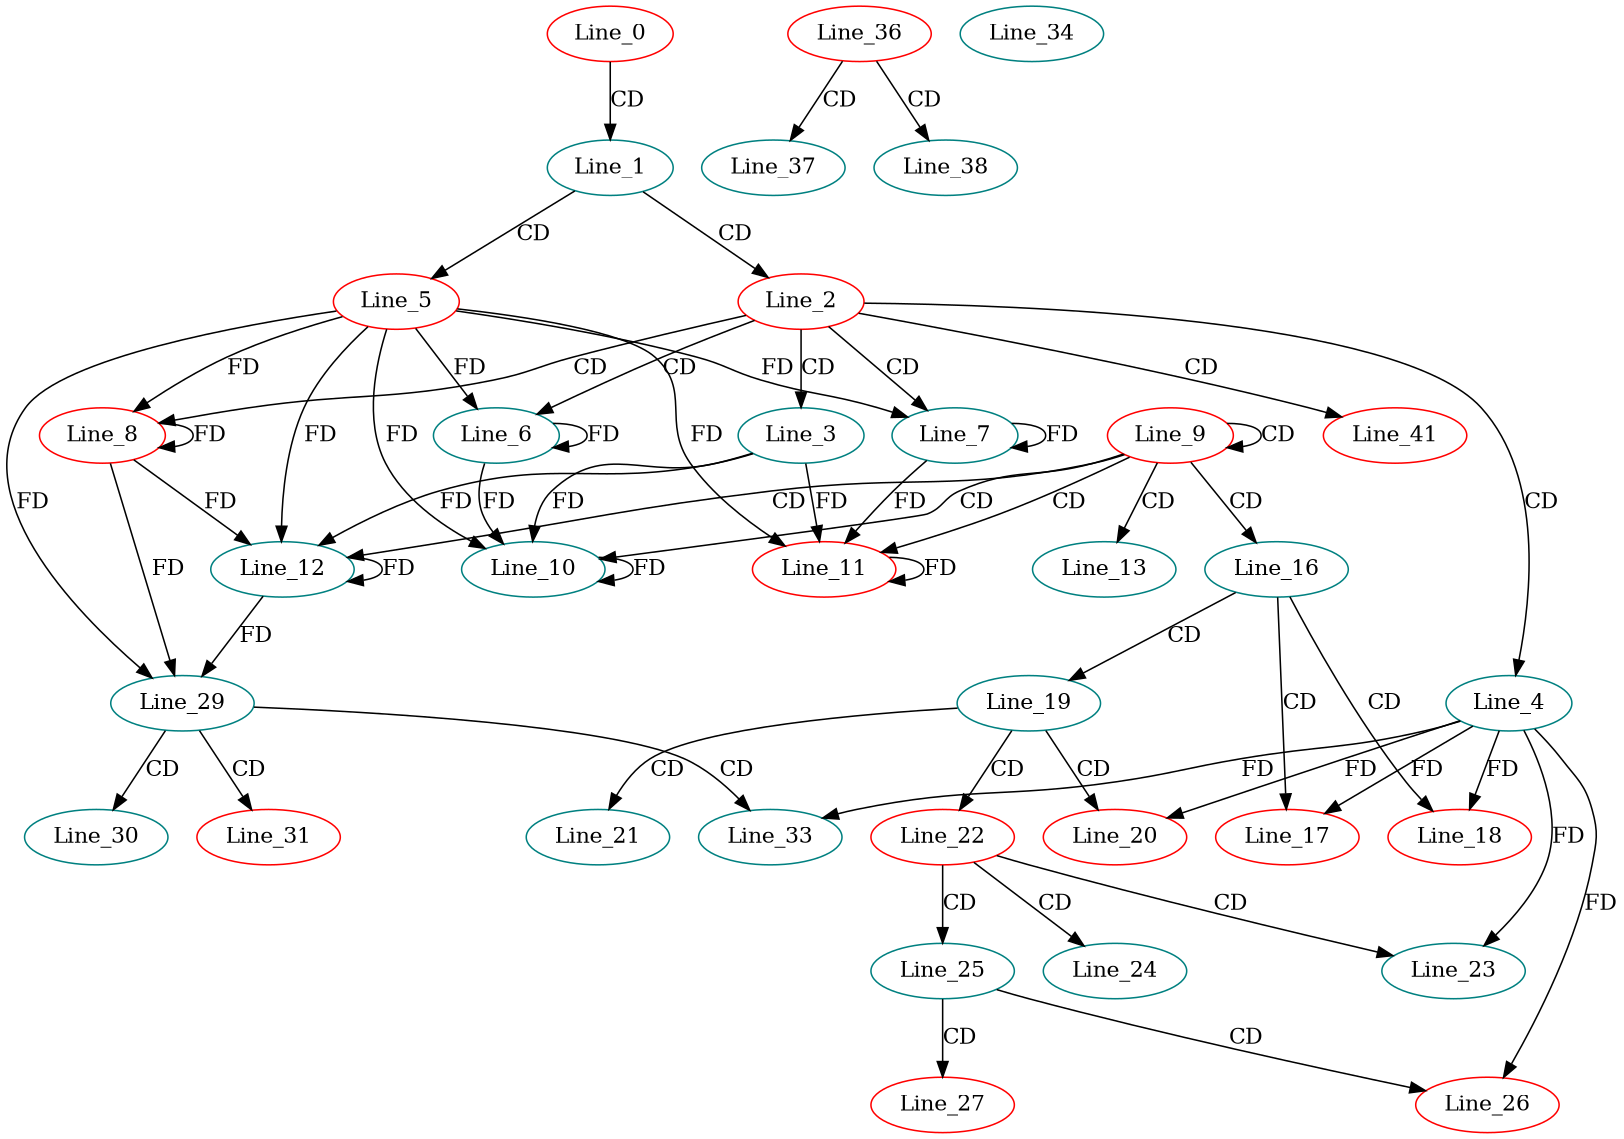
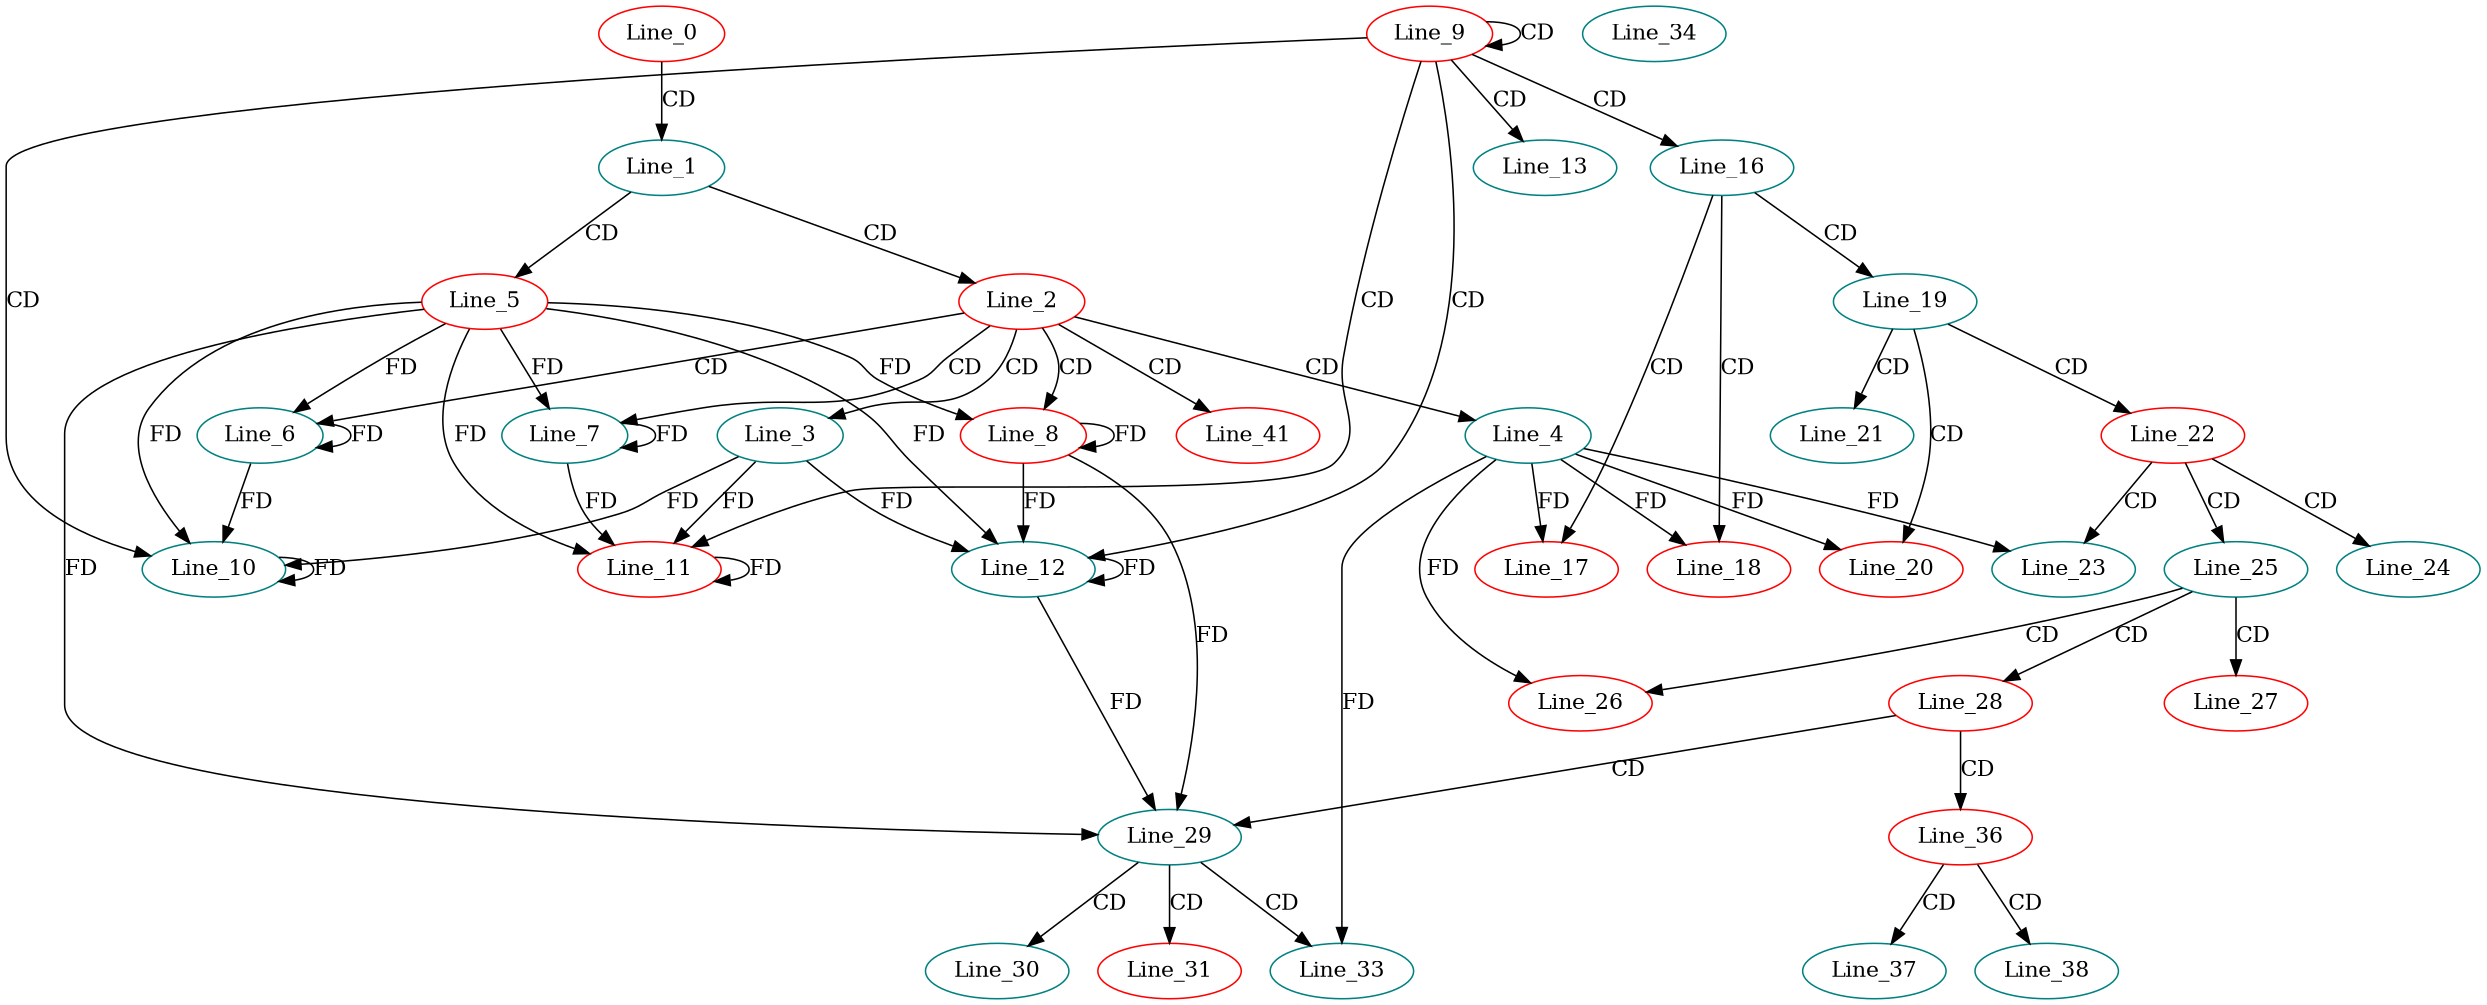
  digraph {
    node [color=teal]
    Line_0 [color=red]
    Line_1
    Line_2 [color=red]
    Line_5 [color=red]
    Line_3
    Line_4
    Line_6
    Line_7
    Line_8 [color=red]
    Line_41 [color=red]
    Line_10
    Line_11 [color=red]
    Line_12
    Line_17 [color=red]
    Line_18 [color=red]
    Line_20 [color=red]
    Line_23
    Line_26 [color=red]
    Line_33
    Line_29
    Line_9 [color=red]
    Line_13
    Line_16
    Line_30
    Line_31 [color=red]
    Line_19
    Line_21
    Line_22 [color=red]
    Line_24
    Line_25
    Line_27 [color=red]
+   Line_28 [color=red]
    Line_36 [color=red]
    Line_37
    Line_38
    Line_34
    Line_0 -> Line_1 [label=CD]
    Line_1 -> Line_2 [label=CD]
    Line_1 -> Line_5 [label=CD]
    Line_2 -> Line_3 [label=CD]
    Line_2 -> Line_4 [label=CD]
    Line_2 -> Line_6 [label=CD]
    Line_2 -> Line_7 [label=CD]
    Line_2 -> Line_8 [label=CD]
    Line_2 -> Line_41 [label=CD]
    Line_5 -> Line_6 [label=FD]
    Line_5 -> Line_7 [label=FD]
    Line_5 -> Line_8 [label=FD]
    Line_5 -> Line_10 [label=FD]
    Line_5 -> Line_11 [label=FD]
    Line_5 -> Line_12 [label=FD]
    Line_5 -> Line_29 [label=FD]
    Line_3 -> Line_10 [label=FD]
    Line_3 -> Line_11 [label=FD]
    Line_3 -> Line_12 [label=FD]
    Line_4 -> Line_17 [label=FD]
    Line_4 -> Line_18 [label=FD]
    Line_4 -> Line_20 [label=FD]
    Line_4 -> Line_23 [label=FD]
    Line_4 -> Line_26 [label=FD]
    Line_4 -> Line_33 [label=FD]
    Line_6 -> Line_6 [label=FD]
    Line_6 -> Line_10 [label=FD]
    Line_7 -> Line_7 [label=FD]
    Line_7 -> Line_11 [label=FD]
    Line_8 -> Line_8 [label=FD]
    Line_8 -> Line_12 [label=FD]
    Line_8 -> Line_29 [label=FD]
    Line_10 -> Line_10 [label=FD]
    Line_11 -> Line_11 [label=FD]
    Line_12 -> Line_12 [label=FD]
    Line_12 -> Line_29 [label=FD]
    Line_29 -> Line_33 [label=CD]
    Line_29 -> Line_30 [label=CD]
    Line_29 -> Line_31 [label=CD]
    Line_9 -> Line_10 [label=CD]
    Line_9 -> Line_11 [label=CD]
    Line_9 -> Line_12 [label=CD]
    Line_9 -> Line_9 [label=CD]
    Line_9 -> Line_13 [label=CD]
    Line_9 -> Line_16 [label=CD]
    Line_16 -> Line_17 [label=CD]
    Line_16 -> Line_18 [label=CD]
    Line_16 -> Line_19 [label=CD]
    Line_19 -> Line_20 [label=CD]
    Line_19 -> Line_21 [label=CD]
    Line_19 -> Line_22 [label=CD]
    Line_22 -> Line_23 [label=CD]
    Line_22 -> Line_24 [label=CD]
    Line_22 -> Line_25 [label=CD]
    Line_25 -> Line_26 [label=CD]
    Line_25 -> Line_27 [label=CD]
+   Line_25 -> Line_28 [label=CD]
+   Line_28 -> Line_29 [label=CD]
+   Line_28 -> Line_36 [label=CD]
    Line_36 -> Line_37 [label=CD]
    Line_36 -> Line_38 [label=CD]
  }
